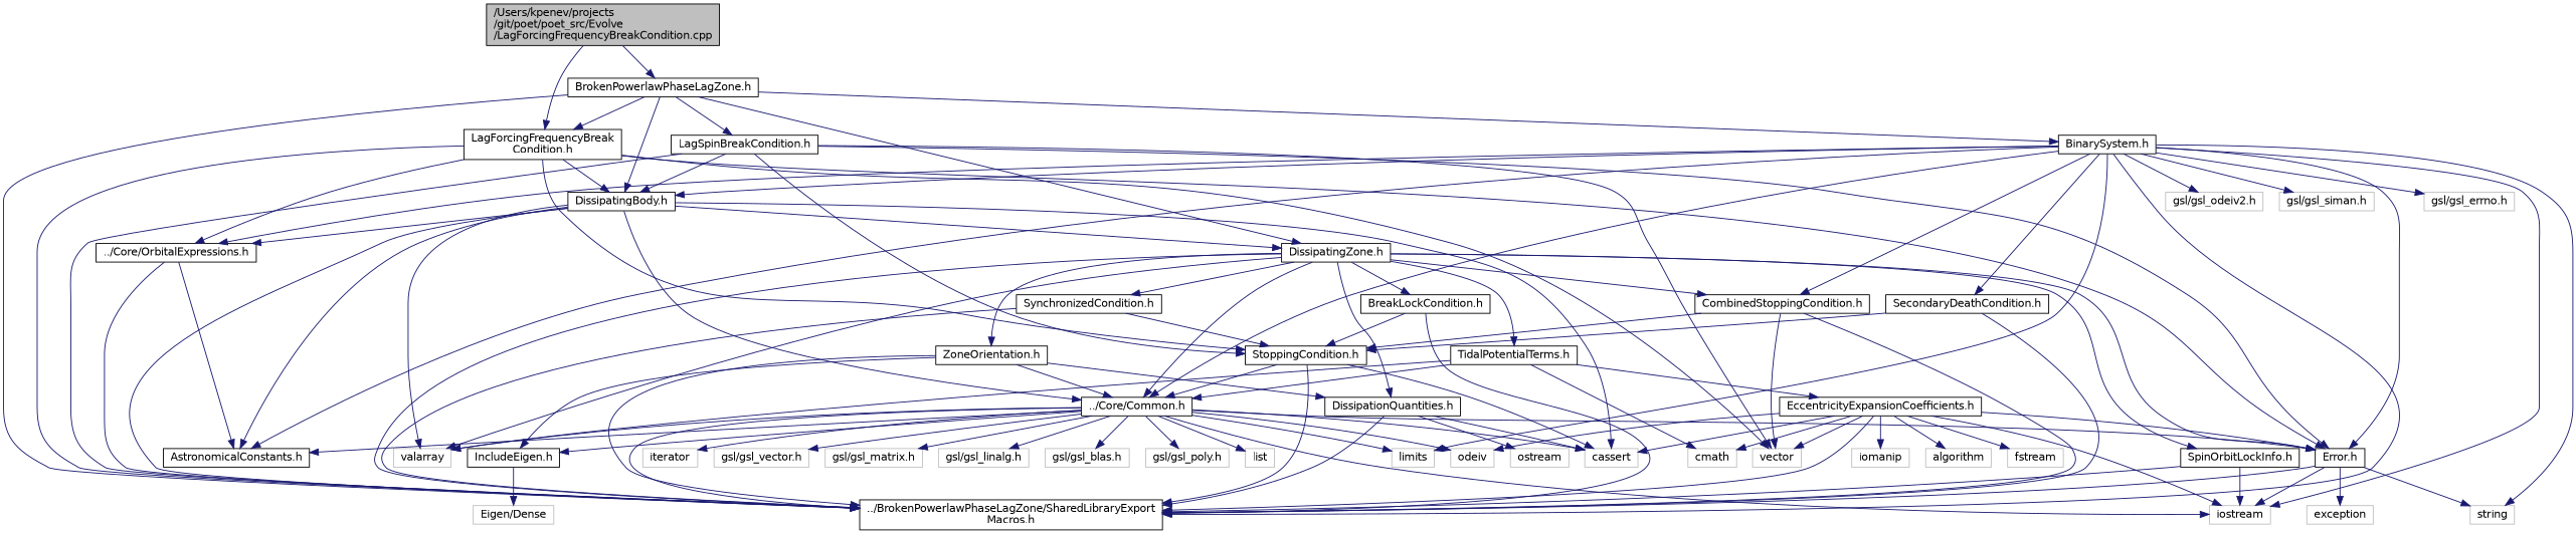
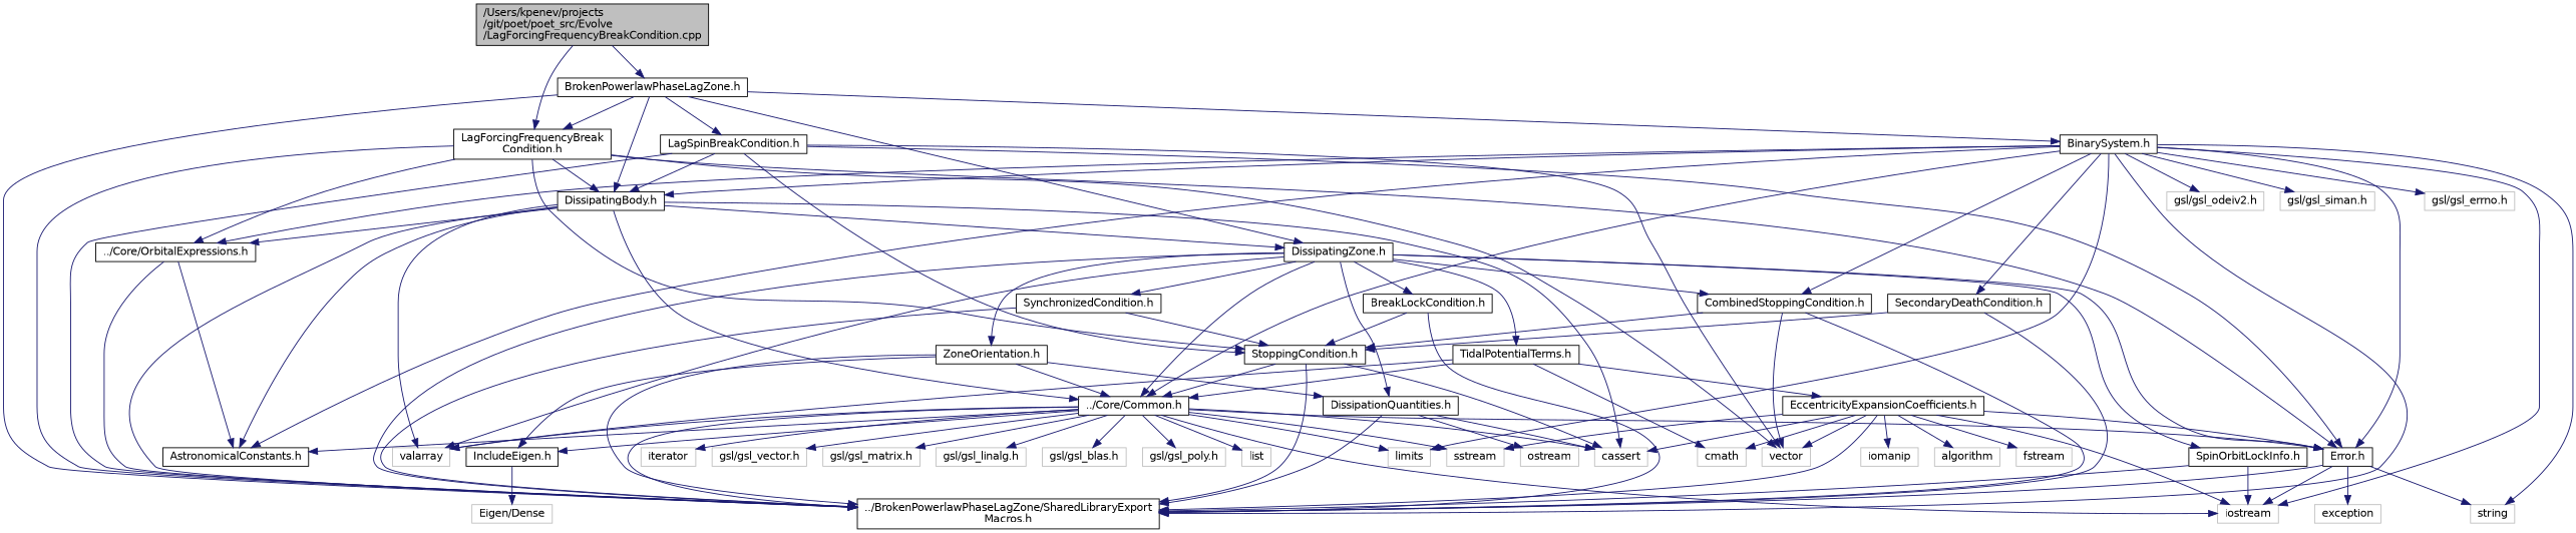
  digraph {
    node [color=grey75 fillcolor=white fontname=Helvetica fontsize=12 shape=record style=filled]
    edge [color=midnightblue fontname=Helvetica fontsize=12 labelfontname=Helvetica labelfontsize=12 style=solid]
    n1 [color=black fillcolor=grey75 fontcolor=black height=0.2 label="/Users/kpenev/projects\l/git/poet/poet_src/Evolve\l/LagForcingFrequencyBreakCondition.cpp" width=0.4]
    n2 [color=black height=0.2 label="LagForcingFrequencyBreak\lCondition.h" width=0.4]
    n3 [color=black height=0.2 label="BrokenPowerlawPhaseLagZone.h" width=0.4]
    n4 [color=black height=0.2 label="../BrokenPowerlawPhaseLagZone/SharedLibraryExport\lMacros.h" width=0.4]
    n5 [color=black height=0.2 label="StoppingCondition.h" width=0.4]
    n6 [color=black height=0.2 label="Error.h" width=0.4]
    n7 [color=black height=0.2 label="DissipatingBody.h" width=0.4]
    n8 [height=0.2 label=vector width=0.4]
    n9 [color=black height=0.2 label="../Core/OrbitalExpressions.h" width=0.4]
    n10 [color=black height=0.2 label="DissipatingZone.h" width=0.4]
    n11 [color=black height=0.2 label="BinarySystem.h" width=0.4]
    n12 [color=black height=0.2 label="LagSpinBreakCondition.h" width=0.4]
    n13 [color=black height=0.2 label="../Core/Common.h" width=0.4]
    n14 [height=0.2 label=cassert width=0.4]
    n15 [height=0.2 label=iostream width=0.4]
    n16 [height=0.2 label=exception width=0.4]
    n17 [height=0.2 label=string width=0.4]
    n18 [height=0.2 label=valarray width=0.4]
    n19 [color=black height=0.2 label="AstronomicalConstants.h" width=0.4]
    n20 [height=0.2 label=list width=0.4]
    n21 [height=0.2 label=limits width=0.4]
-   n22 [height=0.2 label=odeiv width=0.4]
+   n22 [height=0.2 label=sstream width=0.4]
    n23 [height=0.2 label=iterator width=0.4]
    n24 [height=0.2 label="gsl/gsl_vector.h" width=0.4]
    n25 [height=0.2 label="gsl/gsl_matrix.h" width=0.4]
    n26 [height=0.2 label="gsl/gsl_linalg.h" width=0.4]
    n27 [height=0.2 label="gsl/gsl_blas.h" width=0.4]
    n28 [height=0.2 label="gsl/gsl_poly.h" width=0.4]
    n29 [color=black height=0.2 label="IncludeEigen.h" width=0.4]
    n30 [height=0.2 label="Eigen/Dense" width=0.4]
    n31 [color=black height=0.2 label="ZoneOrientation.h" width=0.4]
    n32 [color=black height=0.2 label="DissipationQuantities.h" width=0.4]
    n33 [color=black height=0.2 label="TidalPotentialTerms.h" width=0.4]
    n34 [color=black height=0.2 label="SpinOrbitLockInfo.h" width=0.4]
    n35 [color=black height=0.2 label="CombinedStoppingCondition.h" width=0.4]
    n36 [color=black height=0.2 label="BreakLockCondition.h" width=0.4]
    n37 [color=black height=0.2 label="SynchronizedCondition.h" width=0.4]
    n38 [height=0.2 label=ostream width=0.4]
    n39 [height=0.2 label=cmath width=0.4]
    n40 [color=black height=0.2 label="EccentricityExpansionCoefficients.h" width=0.4]
    n41 [height=0.2 label=fstream width=0.4]
    n42 [height=0.2 label=iomanip width=0.4]
    n43 [height=0.2 label=algorithm width=0.4]
    n44 [color=black height=0.2 label="SecondaryDeathCondition.h" width=0.4]
    n45 [height=0.2 label="gsl/gsl_errno.h" width=0.4]
    n46 [height=0.2 label="gsl/gsl_odeiv2.h" width=0.4]
    n47 [height=0.2 label="gsl/gsl_siman.h" width=0.4]
    n1 -> n2
    n1 -> n3
    n2 -> n4
    n2 -> n5
    n2 -> n6
    n2 -> n7
    n2 -> n8
    n2 -> n9
    n3 -> n2
    n3 -> n4
    n3 -> n7
    n3 -> n10
    n3 -> n11
    n3 -> n12
    n5 -> n4
    n5 -> n13
    n5 -> n14
    n6 -> n4
    n6 -> n15
    n6 -> n16
    n6 -> n17
    n7 -> n4
    n7 -> n9
    n7 -> n10
    n7 -> n13
    n7 -> n14
    n7 -> n18
    n7 -> n19
    n9 -> n4
    n9 -> n19
    n10 -> n4
    n10 -> n6
    n10 -> n13
    n10 -> n18
    n10 -> n31
    n10 -> n32
    n10 -> n33
    n10 -> n34
    n10 -> n35
    n10 -> n36
    n10 -> n37
    n11 -> n4
    n11 -> n6
    n11 -> n7
    n11 -> n9
    n11 -> n13
    n11 -> n15
    n11 -> n17
    n11 -> n19
    n11 -> n21
    n11 -> n35
    n11 -> n44
    n11 -> n45
    n11 -> n46
    n11 -> n47
    n12 -> n4
    n12 -> n5
    n12 -> n6
    n12 -> n7
    n12 -> n8
    n13 -> n4
    n13 -> n6
    n13 -> n14
    n13 -> n15
    n13 -> n18
    n13 -> n19
    n13 -> n20
    n13 -> n21
    n13 -> n22
    n13 -> n23
    n13 -> n24
    n13 -> n25
    n13 -> n26
    n13 -> n27
    n13 -> n28
    n13 -> n29
    n29 -> n30
    n31 -> n4
    n31 -> n13
    n31 -> n29
    n31 -> n32
    n32 -> n4
    n32 -> n14
    n32 -> n38
    n33 -> n13
    n33 -> n18
    n33 -> n39
    n33 -> n40
    n34 -> n4
    n34 -> n15
    n35 -> n4
    n35 -> n5
    n35 -> n8
    n36 -> n4
    n36 -> n5
    n37 -> n4
    n37 -> n5
    n40 -> n4
    n40 -> n6
    n40 -> n8
    n40 -> n14
    n40 -> n15
    n40 -> n22
    n40 -> n39
    n40 -> n41
    n40 -> n42
    n40 -> n43
    n44 -> n4
    n44 -> n5
  }
